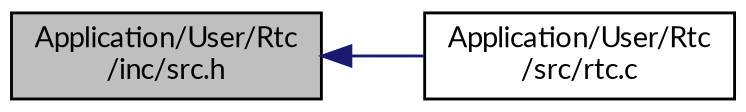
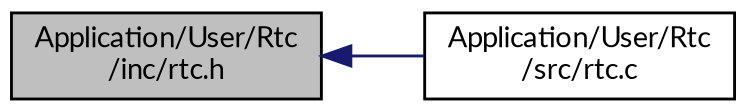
  digraph {
    rankdir=LR
    fontname=Lato
    node [color=black fontname=Lato fontsize=10 shape=record style=filled]
-   n1 [fillcolor=grey75 fontcolor=black height=0.2 label="Application/User/Rtc\l/inc/src.h" width=0.4]
+   n1 [fillcolor=grey75 fontcolor=black height=0.2 label="Application/User/Rtc\l/inc/rtc.h" width=0.4]
    n2 [fillcolor=white height=0.2 label="Application/User/Rtc\l/src/rtc.c" width=0.4]
    n1 -> n2 [color=midnightblue dir=back fontname=Lato fontsize=10 labelfontname=Helvetica labelfontsize=10 style=solid]
  }
